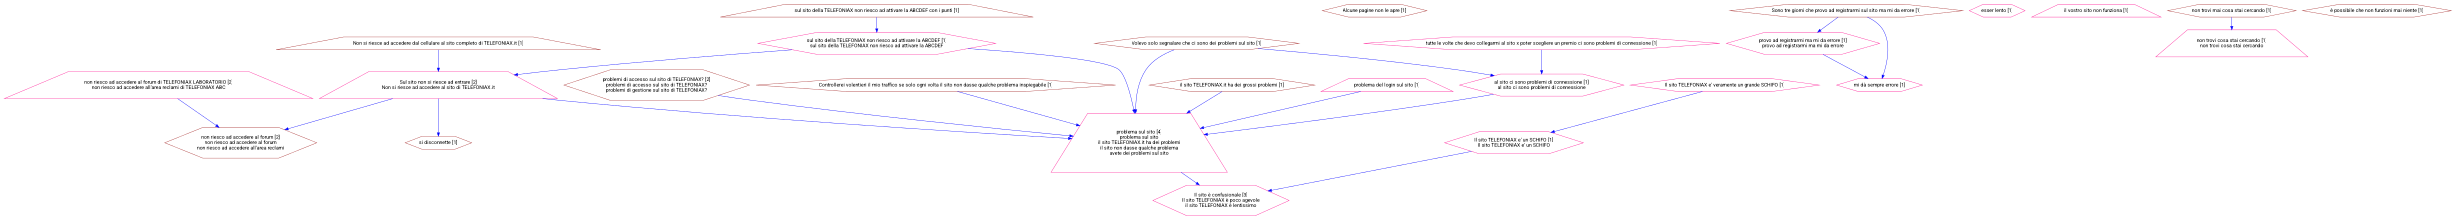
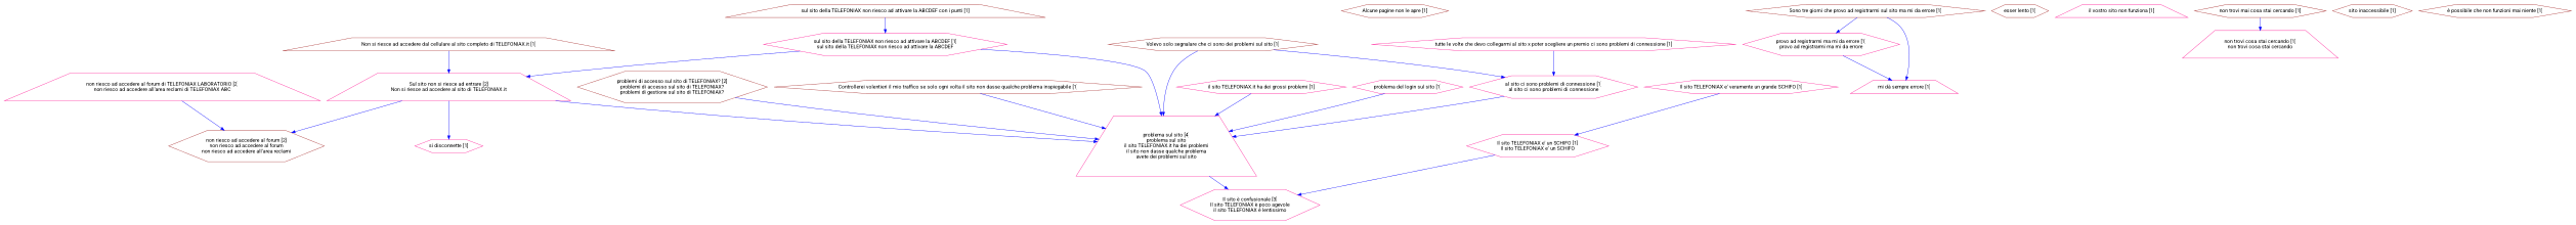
  digraph {
    fontname=Roboto
    node [color=deeppink fontname=Roboto shape=hexagon]
    edge [color=blue fontname=Roboto]
    "Sul sito non si riesce ad entrare [2]\nNon si riesce ad accedere al sito di TELEFONIAX.it" [shape=trapezium]
    "non riesco ad accedere al forum [2]\nnon riesco ad accedere al forum\nnon riesco ad accedere all'area reclami" [color=brown]
    "problema sul sito [4]\nproblema sul sito\nil sito TELEFONIAX.it ha dei problemi\nil sito non dasse qualche problema\navete dei problemi sul sito" [shape=trapezium]
-   "si disconnette [1]" [color=brown]
+   "si disconnette [1]"
    "Il sito è confusionale [3]\nIl sito TELEFONIAX è poco agevole\nil sito TELEFONIAX è lentissimo"
    "problemi di accesso sul sito di TELEFONIAX? [2]\nproblemi di accesso sul sito di TELEFONIAX?\nproblemi di gestione sul sito di TELEFONIAX?" [color=brown]
    "non riesco ad accedere al forum di TELEFONIAX LABORATORIO [2]\nnon riesco ad accedere all'area reclami di TELEFONIAX ABC" [shape=trapezium]
    "Alcune pagine non le apre [1]" [color=brown]
    "Controllerei volentieri il mio traffico se solo ogni volta il sito non dasse qualche problema inspiegabile [1]" [color=brown]
    "Il sito TELEFONIAX e' un SCHIFO [1]\nIl sito TELEFONIAX e' un SCHIFO"
    "Il sito TELEFONIAX e' veramente un grande SCHIFO [1]"
    "Non si riesce ad accedere dal cellulare al sito completo di TELEFONIAX.it [1]" [color=brown shape=trapezium]
    "provo ad registrarmi ma mi da errore [1]\nprovo ad registrarmi ma mi da errore"
-   "mi dà sempre errore [1]"
+   "mi dà sempre errore [1]" [shape=trapezium]
    "Sono tre giorni che provo ad registrarmi sul sito ma mi da errore [1]" [color=brown]
    "Volevo solo segnalare che ci sono dei problemi sul sito [1]" [color=brown]
    "al sito ci sono problemi di connessione [1]\nal sito ci sono problemi di connessione"
-   "esser lento [1]"
-   "il sito TELEFONIAX.it ha dei grossi problemi [1]" [color=brown]
+   "esser lento [1]" [color=brown]
+   "il sito TELEFONIAX.it ha dei grossi problemi [1]"
    "il vostro sito non funziona [1]" [shape=trapezium]
    "non trovi mai cosa stai cercando [1]" [color=brown]
    "non trovi cosa stai cercando [1]\nnon trovi cosa stai cercando" [shape=trapezium]
-   "problema del login sul sito [1]" [shape=trapezium]
+   "problema del login sul sito [1]"
+   "sito inaccessibile [1]" [color=brown]
    "sul sito della TELEFONIAX non riesco ad attivare la ABCDEF [1]\nsul sito della TELEFONIAX non riesco ad attivare la ABCDEF"
    "sul sito della TELEFONIAX non riesco ad attivare la ABCDEF con i punti [1]" [color=brown shape=trapezium]
    "tutte le volte che devo collegarmi al sito x poter scegliere un premio ci sono problemi di connessione [1]"
    "è possibile che non funzioni mai niente [1]" [color=brown]
    "Sul sito non si riesce ad entrare [2]\nNon si riesce ad accedere al sito di TELEFONIAX.it" -> "non riesco ad accedere al forum [2]\nnon riesco ad accedere al forum\nnon riesco ad accedere all'area reclami"
    "Sul sito non si riesce ad entrare [2]\nNon si riesce ad accedere al sito di TELEFONIAX.it" -> "problema sul sito [4]\nproblema sul sito\nil sito TELEFONIAX.it ha dei problemi\nil sito non dasse qualche problema\navete dei problemi sul sito"
    "Sul sito non si riesce ad entrare [2]\nNon si riesce ad accedere al sito di TELEFONIAX.it" -> "si disconnette [1]"
    "problema sul sito [4]\nproblema sul sito\nil sito TELEFONIAX.it ha dei problemi\nil sito non dasse qualche problema\navete dei problemi sul sito" -> "Il sito è confusionale [3]\nIl sito TELEFONIAX è poco agevole\nil sito TELEFONIAX è lentissimo"
    "problemi di accesso sul sito di TELEFONIAX? [2]\nproblemi di accesso sul sito di TELEFONIAX?\nproblemi di gestione sul sito di TELEFONIAX?" -> "problema sul sito [4]\nproblema sul sito\nil sito TELEFONIAX.it ha dei problemi\nil sito non dasse qualche problema\navete dei problemi sul sito"
    "non riesco ad accedere al forum di TELEFONIAX LABORATORIO [2]\nnon riesco ad accedere all'area reclami di TELEFONIAX ABC" -> "non riesco ad accedere al forum [2]\nnon riesco ad accedere al forum\nnon riesco ad accedere all'area reclami"
    "Controllerei volentieri il mio traffico se solo ogni volta il sito non dasse qualche problema inspiegabile [1]" -> "problema sul sito [4]\nproblema sul sito\nil sito TELEFONIAX.it ha dei problemi\nil sito non dasse qualche problema\navete dei problemi sul sito"
    "Il sito TELEFONIAX e' un SCHIFO [1]\nIl sito TELEFONIAX e' un SCHIFO" -> "Il sito è confusionale [3]\nIl sito TELEFONIAX è poco agevole\nil sito TELEFONIAX è lentissimo"
    "Il sito TELEFONIAX e' veramente un grande SCHIFO [1]" -> "Il sito TELEFONIAX e' un SCHIFO [1]\nIl sito TELEFONIAX e' un SCHIFO"
    "Non si riesce ad accedere dal cellulare al sito completo di TELEFONIAX.it [1]" -> "Sul sito non si riesce ad entrare [2]\nNon si riesce ad accedere al sito di TELEFONIAX.it"
    "provo ad registrarmi ma mi da errore [1]\nprovo ad registrarmi ma mi da errore" -> "mi dà sempre errore [1]"
    "Sono tre giorni che provo ad registrarmi sul sito ma mi da errore [1]" -> "provo ad registrarmi ma mi da errore [1]\nprovo ad registrarmi ma mi da errore"
    "Sono tre giorni che provo ad registrarmi sul sito ma mi da errore [1]" -> "mi dà sempre errore [1]"
    "Volevo solo segnalare che ci sono dei problemi sul sito [1]" -> "problema sul sito [4]\nproblema sul sito\nil sito TELEFONIAX.it ha dei problemi\nil sito non dasse qualche problema\navete dei problemi sul sito"
    "Volevo solo segnalare che ci sono dei problemi sul sito [1]" -> "al sito ci sono problemi di connessione [1]\nal sito ci sono problemi di connessione"
    "al sito ci sono problemi di connessione [1]\nal sito ci sono problemi di connessione" -> "problema sul sito [4]\nproblema sul sito\nil sito TELEFONIAX.it ha dei problemi\nil sito non dasse qualche problema\navete dei problemi sul sito"
    "il sito TELEFONIAX.it ha dei grossi problemi [1]" -> "problema sul sito [4]\nproblema sul sito\nil sito TELEFONIAX.it ha dei problemi\nil sito non dasse qualche problema\navete dei problemi sul sito"
    "non trovi mai cosa stai cercando [1]" -> "non trovi cosa stai cercando [1]\nnon trovi cosa stai cercando"
    "problema del login sul sito [1]" -> "problema sul sito [4]\nproblema sul sito\nil sito TELEFONIAX.it ha dei problemi\nil sito non dasse qualche problema\navete dei problemi sul sito"
    "sul sito della TELEFONIAX non riesco ad attivare la ABCDEF [1]\nsul sito della TELEFONIAX non riesco ad attivare la ABCDEF" -> "Sul sito non si riesce ad entrare [2]\nNon si riesce ad accedere al sito di TELEFONIAX.it"
    "sul sito della TELEFONIAX non riesco ad attivare la ABCDEF [1]\nsul sito della TELEFONIAX non riesco ad attivare la ABCDEF" -> "problema sul sito [4]\nproblema sul sito\nil sito TELEFONIAX.it ha dei problemi\nil sito non dasse qualche problema\navete dei problemi sul sito"
    "sul sito della TELEFONIAX non riesco ad attivare la ABCDEF con i punti [1]" -> "sul sito della TELEFONIAX non riesco ad attivare la ABCDEF [1]\nsul sito della TELEFONIAX non riesco ad attivare la ABCDEF"
    "tutte le volte che devo collegarmi al sito x poter scegliere un premio ci sono problemi di connessione [1]" -> "al sito ci sono problemi di connessione [1]\nal sito ci sono problemi di connessione"
  }
